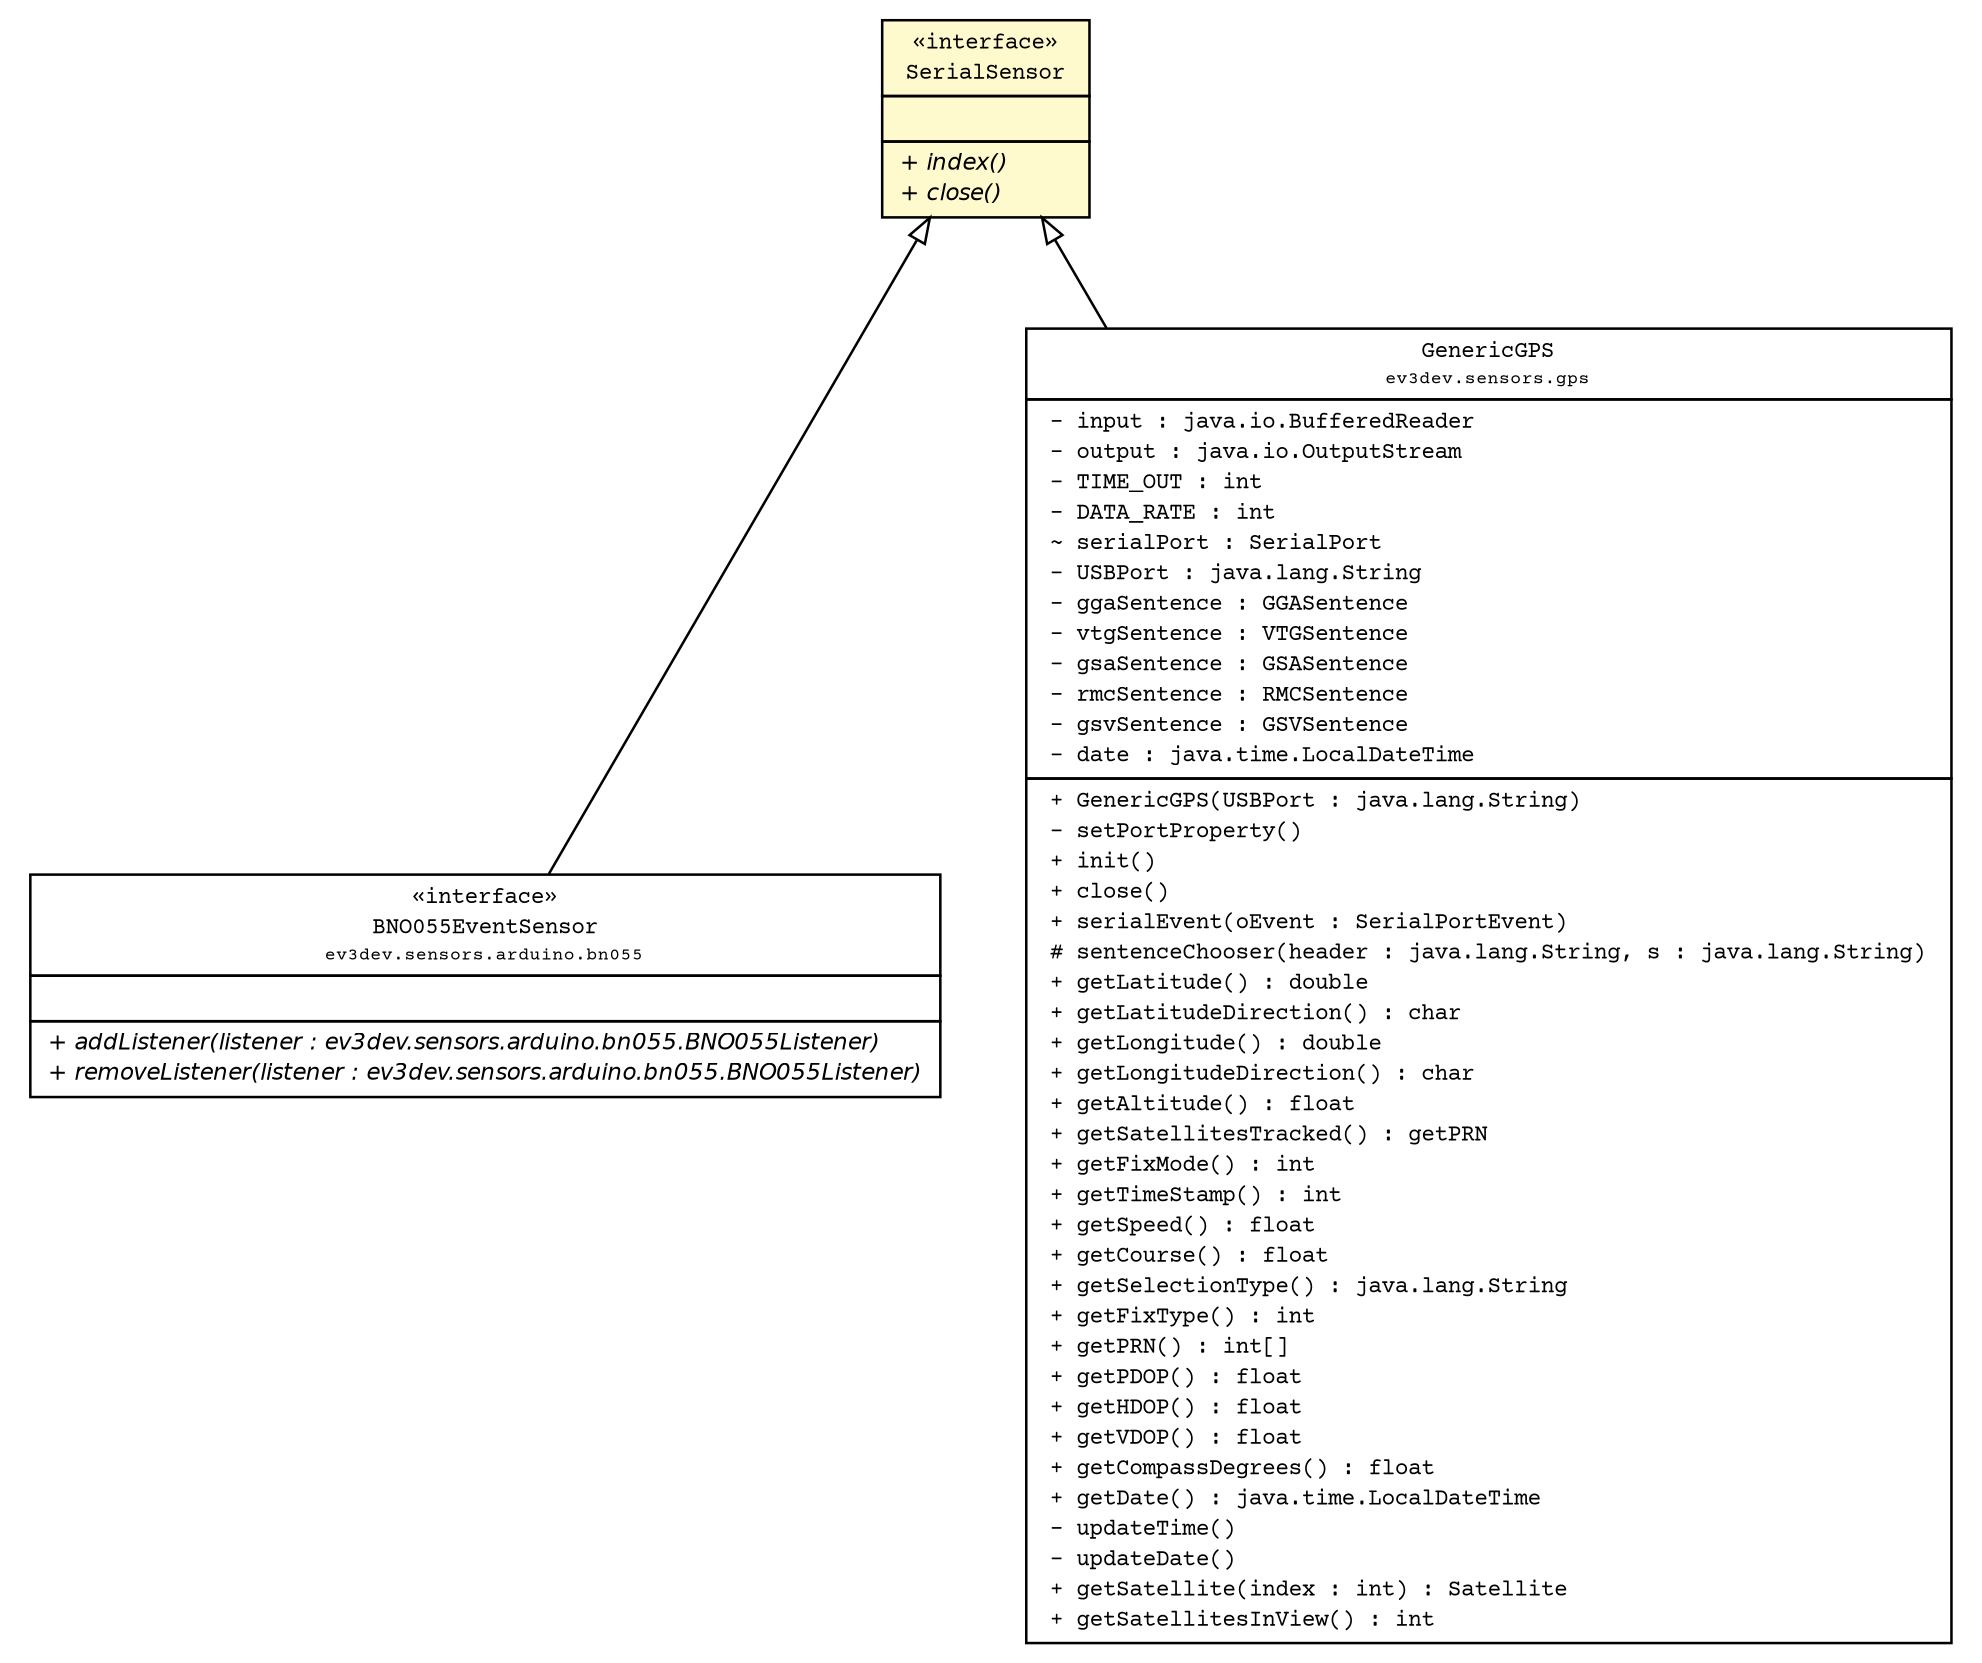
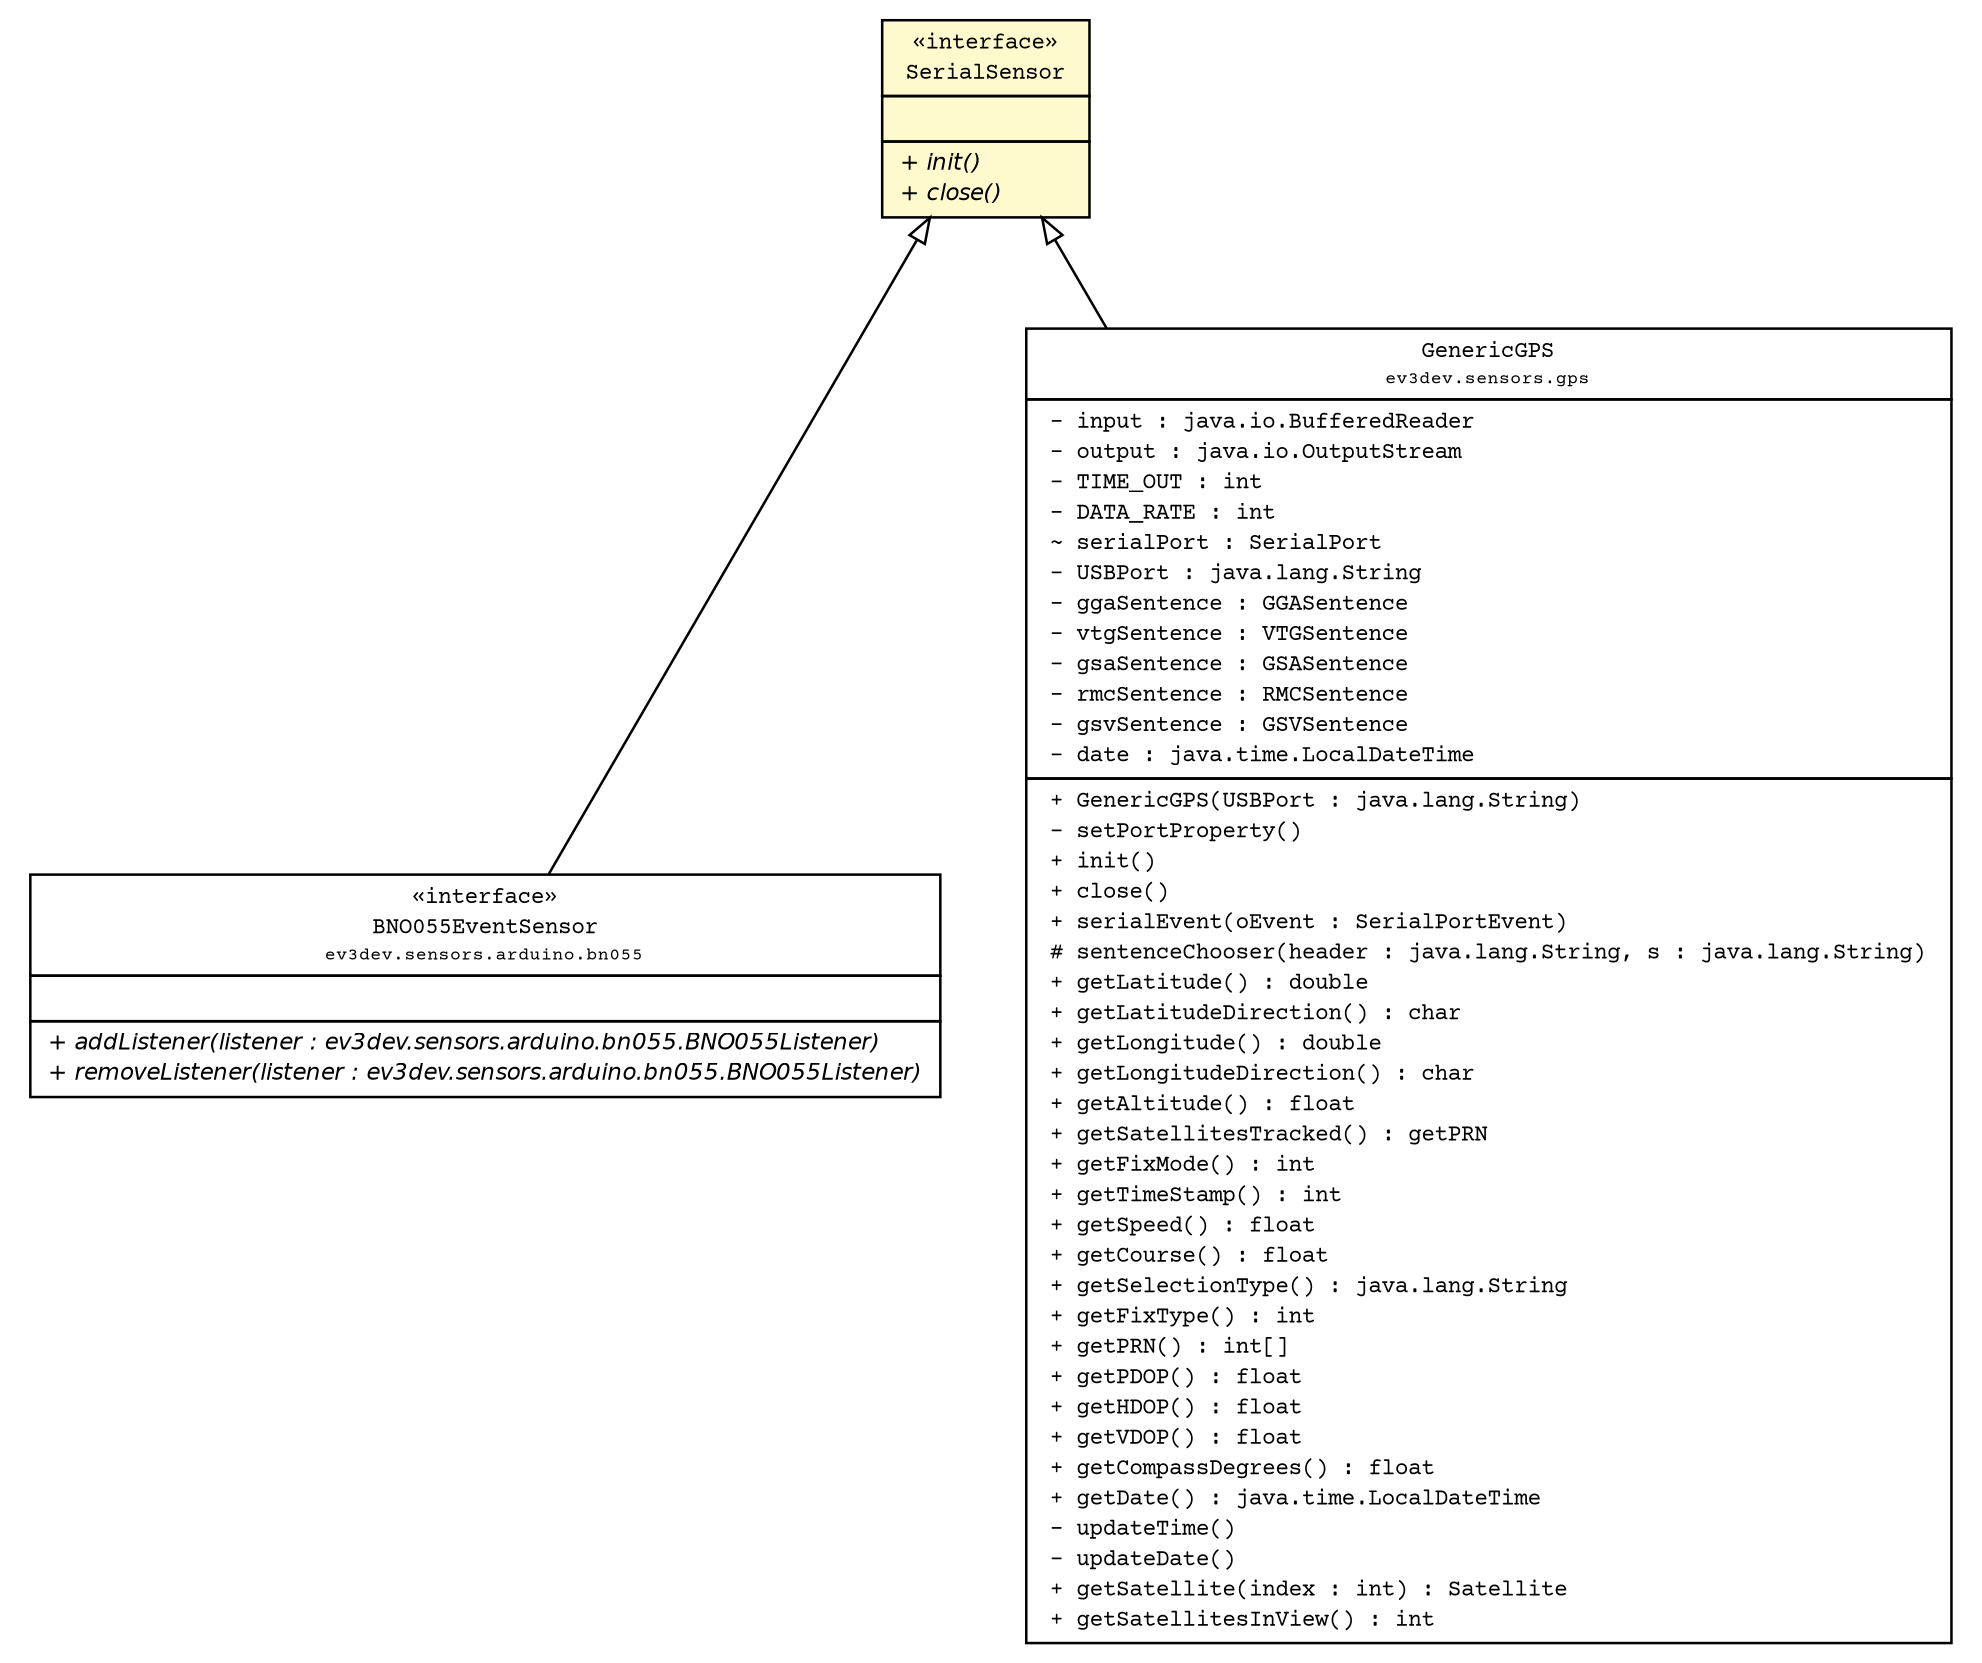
  digraph {
    fontname="Courier Prime"
    nodesep=0.25
    ranksep=0.5
    node [fontcolor=black fontname="Courier Prime" fontsize=9.0 shape=plaintext]
    edge [arrowtail=empty dir=back fontname="Courier Prime" fontsize=10 headport=p labelfontname=Helvetica labelfontsize=10 style=solid tailport=p]
-   n1 [label=<<table title="ev3dev.sensors.SerialSensor" border="0" cellborder="1" cellspacing="0" cellpadding="2" port="p" bgcolor="lemonChiffon" href="./SerialSensor.html"> 		<tr><td><table border="0" cellspacing="0" cellpadding="1"> <tr><td align="center" balign="center"> &#171;interface&#187; </td></tr> <tr><td align="center" balign="center"> SerialSensor </td></tr> 		</table></td></tr> 		<tr><td><table border="0" cellspacing="0" cellpadding="1"> <tr><td align="left" balign="left">  </td></tr> 		</table></td></tr> 		<tr><td><table border="0" cellspacing="0" cellpadding="1"> <tr><td align="left" balign="left"><font face="Helvetica-Oblique" point-size="9.0"> + index() </font></td></tr> <tr><td align="left" balign="left"><font face="Helvetica-Oblique" point-size="9.0"> + close() </font></td></tr> 		</table></td></tr> 		</table>>]
+   n1 [label=<<table title="ev3dev.sensors.SerialSensor" border="0" cellborder="1" cellspacing="0" cellpadding="2" port="p" bgcolor="lemonChiffon" href="./SerialSensor.html"> 		<tr><td><table border="0" cellspacing="0" cellpadding="1"> <tr><td align="center" balign="center"> &#171;interface&#187; </td></tr> <tr><td align="center" balign="center"> SerialSensor </td></tr> 		</table></td></tr> 		<tr><td><table border="0" cellspacing="0" cellpadding="1"> <tr><td align="left" balign="left">  </td></tr> 		</table></td></tr> 		<tr><td><table border="0" cellspacing="0" cellpadding="1"> <tr><td align="left" balign="left"><font face="Helvetica-Oblique" point-size="9.0"> + init() </font></td></tr> <tr><td align="left" balign="left"><font face="Helvetica-Oblique" point-size="9.0"> + close() </font></td></tr> 		</table></td></tr> 		</table>>]
    n2 [label=<<table title="ev3dev.sensors.arduino.bn055.BNO055EventSensor" border="0" cellborder="1" cellspacing="0" cellpadding="2" port="p" href="./arduino/bn055/BNO055EventSensor.html"> 		<tr><td><table border="0" cellspacing="0" cellpadding="1"> <tr><td align="center" balign="center"> &#171;interface&#187; </td></tr> <tr><td align="center" balign="center"> BNO055EventSensor </td></tr> <tr><td align="center" balign="center"><font point-size="7.0"> ev3dev.sensors.arduino.bn055 </font></td></tr> 		</table></td></tr> 		<tr><td><table border="0" cellspacing="0" cellpadding="1"> <tr><td align="left" balign="left">  </td></tr> 		</table></td></tr> 		<tr><td><table border="0" cellspacing="0" cellpadding="1"> <tr><td align="left" balign="left"><font face="Helvetica-Oblique" point-size="9.0"> + addListener(listener : ev3dev.sensors.arduino.bn055.BNO055Listener) </font></td></tr> <tr><td align="left" balign="left"><font face="Helvetica-Oblique" point-size="9.0"> + removeListener(listener : ev3dev.sensors.arduino.bn055.BNO055Listener) </font></td></tr> 		</table></td></tr> 		</table>>]
    n3 [label=<<table title="ev3dev.sensors.gps.GenericGPS" border="0" cellborder="1" cellspacing="0" cellpadding="2" port="p" href="./gps/GenericGPS.html"> 		<tr><td><table border="0" cellspacing="0" cellpadding="1"> <tr><td align="center" balign="center"> GenericGPS </td></tr> <tr><td align="center" balign="center"><font point-size="7.0"> ev3dev.sensors.gps </font></td></tr> 		</table></td></tr> 		<tr><td><table border="0" cellspacing="0" cellpadding="1"> <tr><td align="left" balign="left"> - input : java.io.BufferedReader </td></tr> <tr><td align="left" balign="left"> - output : java.io.OutputStream </td></tr> <tr><td align="left" balign="left"> - TIME_OUT : int </td></tr> <tr><td align="left" balign="left"> - DATA_RATE : int </td></tr> <tr><td align="left" balign="left"> ~ serialPort : SerialPort </td></tr> <tr><td align="left" balign="left"> - USBPort : java.lang.String </td></tr> <tr><td align="left" balign="left"> - ggaSentence : GGASentence </td></tr> <tr><td align="left" balign="left"> - vtgSentence : VTGSentence </td></tr> <tr><td align="left" balign="left"> - gsaSentence : GSASentence </td></tr> <tr><td align="left" balign="left"> - rmcSentence : RMCSentence </td></tr> <tr><td align="left" balign="left"> - gsvSentence : GSVSentence </td></tr> <tr><td align="left" balign="left"> - date : java.time.LocalDateTime </td></tr> 		</table></td></tr> 		<tr><td><table border="0" cellspacing="0" cellpadding="1"> <tr><td align="left" balign="left"> + GenericGPS(USBPort : java.lang.String) </td></tr> <tr><td align="left" balign="left"> - setPortProperty() </td></tr> <tr><td align="left" balign="left"> + init() </td></tr> <tr><td align="left" balign="left"> + close() </td></tr> <tr><td align="left" balign="left"> + serialEvent(oEvent : SerialPortEvent) </td></tr> <tr><td align="left" balign="left"> # sentenceChooser(header : java.lang.String, s : java.lang.String) </td></tr> <tr><td align="left" balign="left"> + getLatitude() : double </td></tr> <tr><td align="left" balign="left"> + getLatitudeDirection() : char </td></tr> <tr><td align="left" balign="left"> + getLongitude() : double </td></tr> <tr><td align="left" balign="left"> + getLongitudeDirection() : char </td></tr> <tr><td align="left" balign="left"> + getAltitude() : float </td></tr> <tr><td align="left" balign="left"> + getSatellitesTracked() : getPRN </td></tr> <tr><td align="left" balign="left"> + getFixMode() : int </td></tr> <tr><td align="left" balign="left"> + getTimeStamp() : int </td></tr> <tr><td align="left" balign="left"> + getSpeed() : float </td></tr> <tr><td align="left" balign="left"> + getCourse() : float </td></tr> <tr><td align="left" balign="left"> + getSelectionType() : java.lang.String </td></tr> <tr><td align="left" balign="left"> + getFixType() : int </td></tr> <tr><td align="left" balign="left"> + getPRN() : int[] </td></tr> <tr><td align="left" balign="left"> + getPDOP() : float </td></tr> <tr><td align="left" balign="left"> + getHDOP() : float </td></tr> <tr><td align="left" balign="left"> + getVDOP() : float </td></tr> <tr><td align="left" balign="left"> + getCompassDegrees() : float </td></tr> <tr><td align="left" balign="left"> + getDate() : java.time.LocalDateTime </td></tr> <tr><td align="left" balign="left"> - updateTime() </td></tr> <tr><td align="left" balign="left"> - updateDate() </td></tr> <tr><td align="left" balign="left"> + getSatellite(index : int) : Satellite </td></tr> <tr><td align="left" balign="left"> + getSatellitesInView() : int </td></tr> 		</table></td></tr> 		</table>>]
    n1 -> n2
    n1 -> n3
  }
